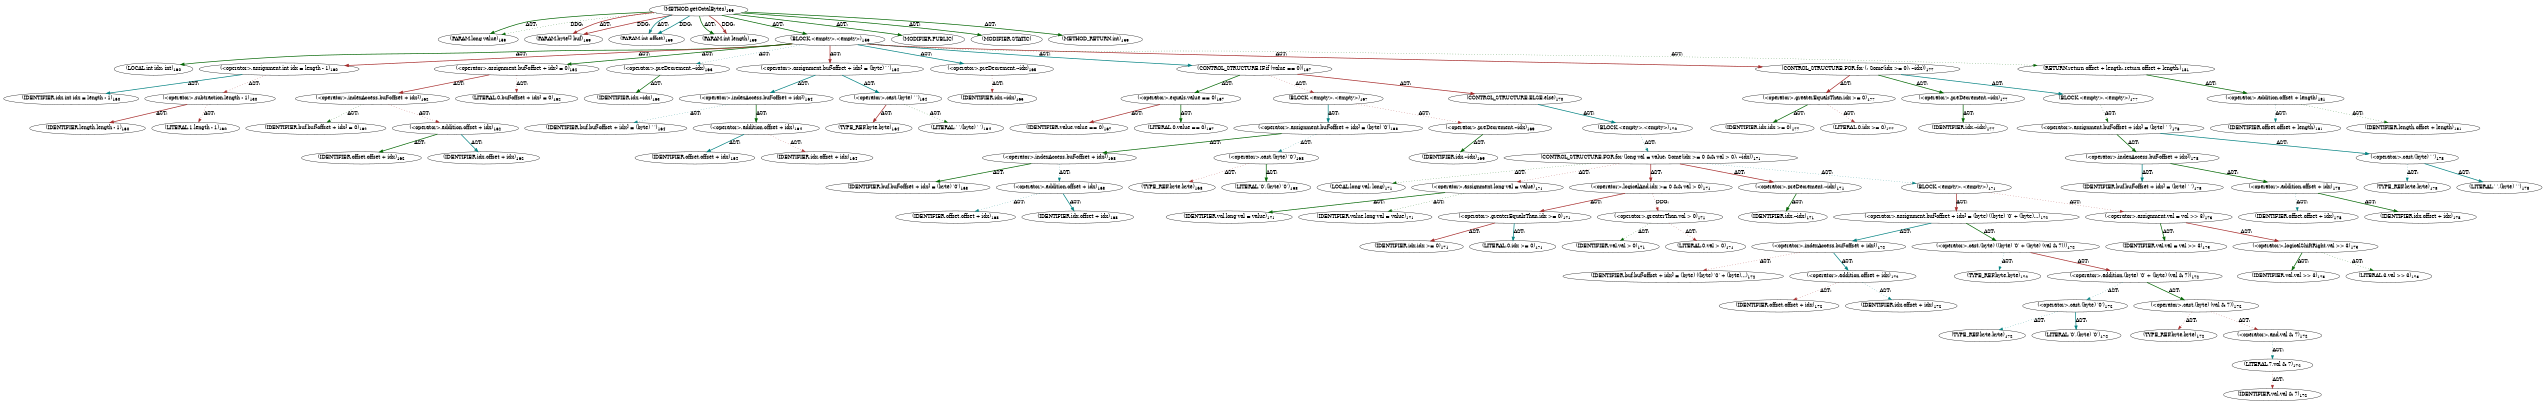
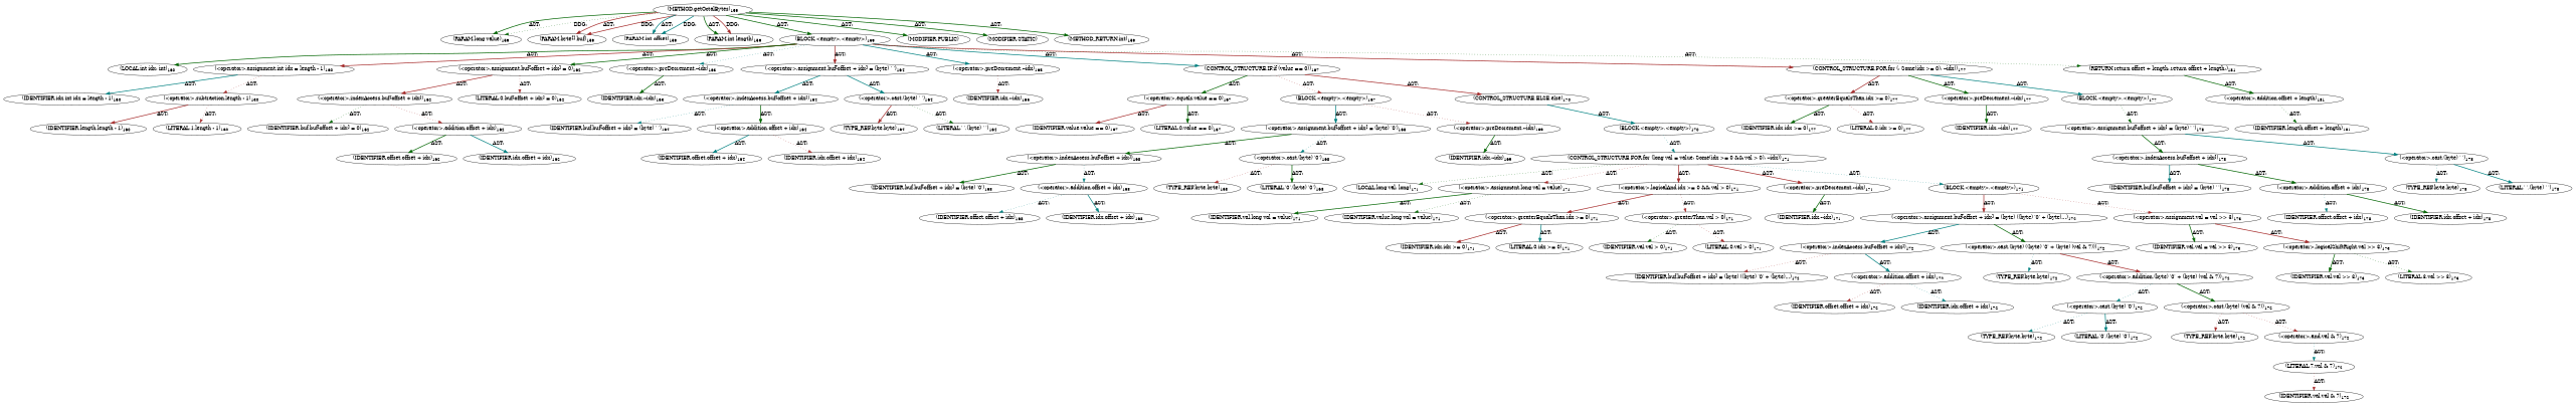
  digraph {
    edge [color=darkgreen style=bold]
    n1 [label=<(METHOD,getOctalBytes)<SUB>159</SUB>>]
    n2 [label=<(PARAM,long value)<SUB>159</SUB>>]
    n3 [label=<(PARAM,byte[] buf)<SUB>159</SUB>>]
    n4 [label=<(PARAM,int offset)<SUB>159</SUB>>]
    n5 [label=<(PARAM,int length)<SUB>159</SUB>>]
    n6 [label=<(BLOCK,&lt;empty&gt;,&lt;empty&gt;)<SUB>159</SUB>>]
    n7 [label=<(MODIFIER,PUBLIC)>]
    n8 [label=<(MODIFIER,STATIC)>]
    n9 [label=<(METHOD_RETURN,int)<SUB>159</SUB>>]
    n10 [label=<(LOCAL,int idx: int)<SUB>160</SUB>>]
    n11 [label=<(&lt;operator&gt;.assignment,int idx = length - 1)<SUB>160</SUB>>]
    n12 [label=<(&lt;operator&gt;.assignment,buf[offset + idx] = 0)<SUB>162</SUB>>]
    n13 [label=<(&lt;operator&gt;.preDecrement,--idx)<SUB>163</SUB>>]
    n14 [label=<(&lt;operator&gt;.assignment,buf[offset + idx] = (byte) ' ')<SUB>164</SUB>>]
    n15 [label=<(&lt;operator&gt;.preDecrement,--idx)<SUB>165</SUB>>]
    n16 [label=<(CONTROL_STRUCTURE,IF,if (value == 0))<SUB>167</SUB>>]
    n17 [label=<(CONTROL_STRUCTURE,FOR,for (; Some(idx &gt;= 0); --idx))<SUB>177</SUB>>]
    n18 [label=<(RETURN,return offset + length;,return offset + length;)<SUB>181</SUB>>]
    n19 [label=<(IDENTIFIER,idx,int idx = length - 1)<SUB>160</SUB>>]
    n20 [label=<(&lt;operator&gt;.subtraction,length - 1)<SUB>130</SUB>>]
    n21 [label=<(&lt;operator&gt;.indexAccess,buf[offset + idx])<SUB>162</SUB>>]
    n22 [label=<(LITERAL,0,buf[offset + idx] = 0)<SUB>162</SUB>>]
    n23 [label=<(IDENTIFIER,idx,--idx)<SUB>163</SUB>>]
    n24 [label=<(&lt;operator&gt;.indexAccess,buf[offset + idx])<SUB>164</SUB>>]
    n25 [label=<(&lt;operator&gt;.cast,(byte) ' ')<SUB>164</SUB>>]
    n26 [label=<(IDENTIFIER,idx,--idx)<SUB>165</SUB>>]
    n27 [label=<(&lt;operator&gt;.equals,value == 0)<SUB>167</SUB>>]
    n28 [label=<(BLOCK,&lt;empty&gt;,&lt;empty&gt;)<SUB>167</SUB>>]
    n29 [label=<(CONTROL_STRUCTURE,ELSE,else)<SUB>170</SUB>>]
    n30 [label=<(&lt;operator&gt;.greaterEqualsThan,idx &gt;= 0)<SUB>177</SUB>>]
    n31 [label=<(&lt;operator&gt;.preDecrement,--idx)<SUB>177</SUB>>]
    n32 [label=<(BLOCK,&lt;empty&gt;,&lt;empty&gt;)<SUB>177</SUB>>]
    n33 [label=<(&lt;operator&gt;.addition,offset + length)<SUB>181</SUB>>]
    n34 [label=<(IDENTIFIER,length,length - 1)<SUB>160</SUB>>]
    n35 [label=<(LITERAL,1,length - 1)<SUB>160</SUB>>]
    n36 [label=<(IDENTIFIER,buf,buf[offset + idx] = 0)<SUB>162</SUB>>]
    n37 [label=<(&lt;operator&gt;.addition,offset + idx)<SUB>162</SUB>>]
    n38 [label=<(IDENTIFIER,offset,offset + idx)<SUB>162</SUB>>]
    n39 [label=<(IDENTIFIER,idx,offset + idx)<SUB>162</SUB>>]
    n40 [label=<(IDENTIFIER,buf,buf[offset + idx] = (byte) ' ')<SUB>164</SUB>>]
    n41 [label=<(&lt;operator&gt;.addition,offset + idx)<SUB>164</SUB>>]
    n42 [label=<(TYPE_REF,byte,byte)<SUB>164</SUB>>]
    n43 [label=<(LITERAL,' ',(byte) ' ')<SUB>164</SUB>>]
    n44 [label=<(IDENTIFIER,offset,offset + idx)<SUB>164</SUB>>]
    n45 [label=<(IDENTIFIER,idx,offset + idx)<SUB>164</SUB>>]
    n46 [label=<(IDENTIFIER,value,value == 0)<SUB>167</SUB>>]
    n47 [label=<(LITERAL,0,value == 0)<SUB>167</SUB>>]
    n48 [label=<(&lt;operator&gt;.assignment,buf[offset + idx] = (byte) '0')<SUB>168</SUB>>]
    n49 [label=<(&lt;operator&gt;.preDecrement,--idx)<SUB>169</SUB>>]
    n50 [label=<(BLOCK,&lt;empty&gt;,&lt;empty&gt;)<SUB>170</SUB>>]
    n51 [label=<(&lt;operator&gt;.indexAccess,buf[offset + idx])<SUB>168</SUB>>]
    n52 [label=<(&lt;operator&gt;.cast,(byte) '0')<SUB>168</SUB>>]
    n53 [label=<(IDENTIFIER,idx,--idx)<SUB>169</SUB>>]
    n54 [label=<(IDENTIFIER,buf,buf[offset + idx] = (byte) '0')<SUB>168</SUB>>]
    n55 [label=<(&lt;operator&gt;.addition,offset + idx)<SUB>168</SUB>>]
    n56 [label=<(TYPE_REF,byte,byte)<SUB>168</SUB>>]
    n57 [label=<(LITERAL,'0',(byte) '0')<SUB>168</SUB>>]
    n58 [label=<(IDENTIFIER,offset,offset + idx)<SUB>168</SUB>>]
    n59 [label=<(IDENTIFIER,idx,offset + idx)<SUB>168</SUB>>]
    n60 [label=<(CONTROL_STRUCTURE,FOR,for (long val = value; Some(idx &gt;= 0 &amp;&amp; val &gt; 0); --idx))<SUB>171</SUB>>]
    n61 [label=<(LOCAL,long val: long)<SUB>171</SUB>>]
    n62 [label=<(&lt;operator&gt;.assignment,long val = value)<SUB>171</SUB>>]
    n63 [label=<(&lt;operator&gt;.logicalAnd,idx &gt;= 0 &amp;&amp; val &gt; 0)<SUB>171</SUB>>]
    n64 [label=<(&lt;operator&gt;.preDecrement,--idx)<SUB>171</SUB>>]
    n65 [label=<(BLOCK,&lt;empty&gt;,&lt;empty&gt;)<SUB>171</SUB>>]
    n66 [label=<(IDENTIFIER,val,long val = value)<SUB>171</SUB>>]
    n67 [label=<(IDENTIFIER,value,long val = value)<SUB>171</SUB>>]
    n68 [label=<(&lt;operator&gt;.greaterEqualsThan,idx &gt;= 0)<SUB>171</SUB>>]
    n69 [label=<(&lt;operator&gt;.greaterThan,val &gt; 0)<SUB>171</SUB>>]
    n70 [label=<(IDENTIFIER,idx,--idx)<SUB>171</SUB>>]
    n71 [label=<(&lt;operator&gt;.assignment,buf[offset + idx] = (byte) ((byte) '0' + (byte)...)<SUB>172</SUB>>]
    n72 [label=<(&lt;operator&gt;.assignment,val = val &gt;&gt; 3)<SUB>173</SUB>>]
    n73 [label=<(IDENTIFIER,idx,idx &gt;= 0)<SUB>171</SUB>>]
    n74 [label=<(LITERAL,0,idx &gt;= 0)<SUB>171</SUB>>]
    n75 [label=<(IDENTIFIER,val,val &gt; 0)<SUB>171</SUB>>]
    n76 [label=<(LITERAL,0,val &gt; 0)<SUB>171</SUB>>]
    n77 [label=<(&lt;operator&gt;.indexAccess,buf[offset + idx])<SUB>172</SUB>>]
    n78 [label=<(&lt;operator&gt;.cast,(byte) ((byte) '0' + (byte) (val &amp; 7)))<SUB>172</SUB>>]
    n79 [label=<(IDENTIFIER,val,val = val &gt;&gt; 3)<SUB>173</SUB>>]
    n80 [label=<(&lt;operator&gt;.logicalShiftRight,val &gt;&gt; 3)<SUB>173</SUB>>]
    n81 [label=<(IDENTIFIER,buf,buf[offset + idx] = (byte) ((byte) '0' + (byte)...)<SUB>172</SUB>>]
    n82 [label=<(&lt;operator&gt;.addition,offset + idx)<SUB>172</SUB>>]
    n83 [label=<(TYPE_REF,byte,byte)<SUB>172</SUB>>]
    n84 [label=<(&lt;operator&gt;.addition,(byte) '0' + (byte) (val &amp; 7))<SUB>172</SUB>>]
    n85 [label=<(IDENTIFIER,offset,offset + idx)<SUB>172</SUB>>]
    n86 [label=<(IDENTIFIER,idx,offset + idx)<SUB>172</SUB>>]
    n87 [label=<(&lt;operator&gt;.cast,(byte) '0')<SUB>172</SUB>>]
    n88 [label=<(&lt;operator&gt;.cast,(byte) (val &amp; 7))<SUB>172</SUB>>]
    n89 [label=<(TYPE_REF,byte,byte)<SUB>172</SUB>>]
    n90 [label=<(LITERAL,'0',(byte) '0')<SUB>172</SUB>>]
    n91 [label=<(TYPE_REF,byte,byte)<SUB>172</SUB>>]
    n92 [label=<(&lt;operator&gt;.and,val &amp; 7)<SUB>172</SUB>>]
    n93 [label=<(LITERAL,7,val &amp; 7)<SUB>172</SUB>>]
    n94 [label=<(IDENTIFIER,val,val &amp; 7)<SUB>172</SUB>>]
    n95 [label=<(IDENTIFIER,val,val &gt;&gt; 3)<SUB>173</SUB>>]
    n96 [label=<(LITERAL,3,val &gt;&gt; 3)<SUB>173</SUB>>]
    n97 [label=<(IDENTIFIER,idx,idx &gt;= 0)<SUB>177</SUB>>]
    n98 [label=<(LITERAL,0,idx &gt;= 0)<SUB>177</SUB>>]
    n99 [label=<(IDENTIFIER,idx,--idx)<SUB>177</SUB>>]
    n100 [label=<(&lt;operator&gt;.assignment,buf[offset + idx] = (byte) ' ')<SUB>178</SUB>>]
    n101 [label=<(&lt;operator&gt;.indexAccess,buf[offset + idx])<SUB>178</SUB>>]
    n102 [label=<(&lt;operator&gt;.cast,(byte) ' ')<SUB>178</SUB>>]
    n103 [label=<(IDENTIFIER,buf,buf[offset + idx] = (byte) ' ')<SUB>178</SUB>>]
    n104 [label=<(&lt;operator&gt;.addition,offset + idx)<SUB>178</SUB>>]
    n105 [label=<(TYPE_REF,byte,byte)<SUB>178</SUB>>]
    n106 [label=<(LITERAL,' ',(byte) ' ')<SUB>178</SUB>>]
    n107 [label=<(IDENTIFIER,offset,offset + idx)<SUB>178</SUB>>]
    n108 [label=<(IDENTIFIER,idx,offset + idx)<SUB>178</SUB>>]
-   n109 [label=<(IDENTIFIER,offset,offset + length)<SUB>181</SUB>>]
    n110 [label=<(IDENTIFIER,length,offset + length)<SUB>181</SUB>>]
    n1 -> n2 [label="AST: "]
    n1 -> n2 [label="DDG: " style=dotted]
    n1 -> n3 [color=brown label="AST: "]
    n1 -> n3 [color=brown label="DDG: "]
    n1 -> n4 [color=teal label="AST: "]
    n1 -> n4 [color=teal label="DDG: "]
    n1 -> n5 [label="AST: "]
    n1 -> n5 [color=brown label="DDG: "]
    n1 -> n6 [label="AST: "]
    n1 -> n7 [label="AST: "]
    n1 -> n8 [label="AST: "]
    n1 -> n9 [label="AST: "]
    n6 -> n10 [label="AST: "]
    n6 -> n11 [color=brown label="AST: "]
    n6 -> n12 [label="AST: "]
    n6 -> n13 [color=teal label="AST: " style=dotted]
    n6 -> n14 [color=brown label="AST: "]
    n6 -> n15 [color=teal label="AST: "]
    n6 -> n16 [color=teal label="AST: "]
    n6 -> n17 [color=brown label="AST: "]
    n6 -> n18 [label="AST: " style=dotted]
    n11 -> n19 [color=teal label="AST: "]
    n11 -> n20 [color=brown label="AST: " style=dotted]
    n12 -> n21 [color=brown label="AST: "]
    n12 -> n22 [color=brown label="AST: " style=dotted]
    n13 -> n23 [label="AST: "]
    n14 -> n24 [color=teal label="AST: "]
    n14 -> n25 [color=teal label="AST: "]
    n15 -> n26 [color=brown label="AST: " style=dotted]
    n16 -> n27 [label="AST: "]
    n16 -> n28 [color=brown label="AST: " style=dotted]
    n16 -> n29 [color=brown label="AST: "]
    n17 -> n30 [color=brown label="AST: "]
    n17 -> n31 [label="AST: "]
    n17 -> n32 [color=teal label="AST: "]
    n18 -> n33 [label="AST: "]
    n20 -> n34 [color=brown label="AST: "]
    n20 -> n35 [color=brown label="AST: " style=dotted]
    n21 -> n36 [label="AST: " style=dotted]
    n21 -> n37 [color=brown label="AST: " style=dotted]
    n24 -> n40 [color=teal label="AST: " style=dotted]
    n24 -> n41 [label="AST: "]
    n25 -> n42 [color=brown label="AST: "]
    n25 -> n43 [label="AST: " style=dotted]
    n27 -> n46 [color=brown label="AST: "]
    n27 -> n47 [label="AST: "]
    n28 -> n48 [color=teal label="AST: "]
    n28 -> n49 [color=brown label="AST: " style=dotted]
    n29 -> n50 [color=teal label="AST: "]
    n30 -> n97 [label="AST: "]
    n30 -> n98 [color=brown label="AST: " style=dotted]
    n31 -> n99 [label="AST: "]
    n32 -> n100 [label="AST: " style=dotted]
-   n33 -> n109 [color=teal label="AST: " style=dotted]
    n33 -> n110 [label="AST: " style=dotted]
    n37 -> n38 [label="AST: "]
    n37 -> n39 [color=teal label="AST: "]
    n41 -> n44 [color=teal label="AST: "]
    n41 -> n45 [color=brown label="AST: " style=dotted]
    n48 -> n51 [label="AST: "]
    n48 -> n52 [color=teal label="AST: " style=dotted]
    n49 -> n53 [label="AST: "]
    n50 -> n60 [color=teal label="AST: " style=dotted]
    n51 -> n54 [label="AST: "]
    n51 -> n55 [color=teal label="AST: " style=dotted]
    n52 -> n56 [color=brown label="AST: " style=dotted]
    n52 -> n57 [label="AST: "]
    n55 -> n58 [color=teal label="AST: " style=dotted]
    n55 -> n59 [color=teal label="AST: "]
    n60 -> n61 [label="AST: " style=dotted]
    n60 -> n62 [color=brown label="AST: " style=dotted]
    n60 -> n63 [color=brown label="AST: "]
    n60 -> n64 [color=brown label="AST: "]
    n60 -> n65 [color=teal label="AST: " style=dotted]
    n62 -> n66 [label="AST: "]
    n62 -> n67 [label="AST: " style=dotted]
    n63 -> n68 [color=brown label="AST: "]
-   n63 -> n69 [color=brown label="DDG: " style=dotted]
+   n63 -> n69 [color=brown label="AST: " style=dotted]
    n64 -> n70 [label="AST: "]
    n65 -> n71 [color=brown label="AST: "]
    n65 -> n72 [color=brown label="AST: " style=dotted]
    n68 -> n73 [color=brown label="AST: "]
    n68 -> n74 [color=teal label="AST: "]
    n69 -> n75 [label="AST: " style=dotted]
    n69 -> n76 [color=brown label="AST: " style=dotted]
    n71 -> n77 [color=teal label="AST: "]
    n71 -> n78 [label="AST: "]
    n72 -> n79 [label="AST: "]
    n72 -> n80 [color=brown label="AST: "]
    n77 -> n81 [color=brown label="AST: " style=dotted]
    n77 -> n82 [color=teal label="AST: "]
    n78 -> n83 [color=teal label="AST: " style=dotted]
    n78 -> n84 [color=brown label="AST: "]
    n80 -> n95 [label="AST: "]
    n80 -> n96 [label="AST: " style=dotted]
    n82 -> n85 [color=brown label="AST: " style=dotted]
    n82 -> n86 [color=teal label="AST: " style=dotted]
    n84 -> n87 [color=teal label="AST: " style=dotted]
    n84 -> n88 [label="AST: "]
    n87 -> n89 [color=teal label="AST: " style=dotted]
    n87 -> n90 [color=teal label="AST: "]
    n88 -> n91 [color=brown label="AST: " style=dotted]
    n88 -> n92 [color=brown label="AST: " style=dotted]
    n92 -> n93 [color=teal label="AST: " style=dotted]
    n93 -> n94 [color=brown label="AST: " style=dotted]
    n100 -> n101 [label="AST: "]
    n100 -> n102 [color=teal label="AST: "]
    n101 -> n103 [color=teal label="AST: "]
    n101 -> n104 [label="AST: "]
    n102 -> n105 [color=teal label="AST: " style=dotted]
    n102 -> n106 [color=teal label="AST: "]
    n104 -> n107 [color=teal label="AST: " style=dotted]
    n104 -> n108 [label="AST: "]
  }
